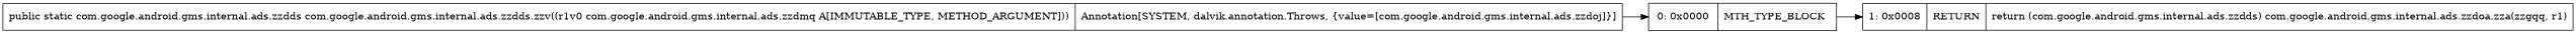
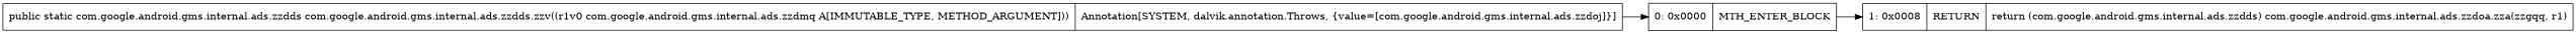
  digraph {
    rankdir=LR
    node [shape=record]
-   n1 [label="{0\:\ 0x0000|MTH_TYPE_BLOCK\l}"]
+   n1 [label="{0\:\ 0x0000|MTH_ENTER_BLOCK\l}"]
    n2 [label="{1\:\ 0x0008|RETURN\l|return (com.google.android.gms.internal.ads.zzdds) com.google.android.gms.internal.ads.zzdoa.zza(zzgqq, r1)\l}"]
    n3 [label="{public static com.google.android.gms.internal.ads.zzdds com.google.android.gms.internal.ads.zzdds.zzv((r1v0 com.google.android.gms.internal.ads.zzdmq A[IMMUTABLE_TYPE, METHOD_ARGUMENT]))  | Annotation[SYSTEM, dalvik.annotation.Throws, \{value=[com.google.android.gms.internal.ads.zzdoj]\}]\l}"]
    n1 -> n2
    n3 -> n1
  }
